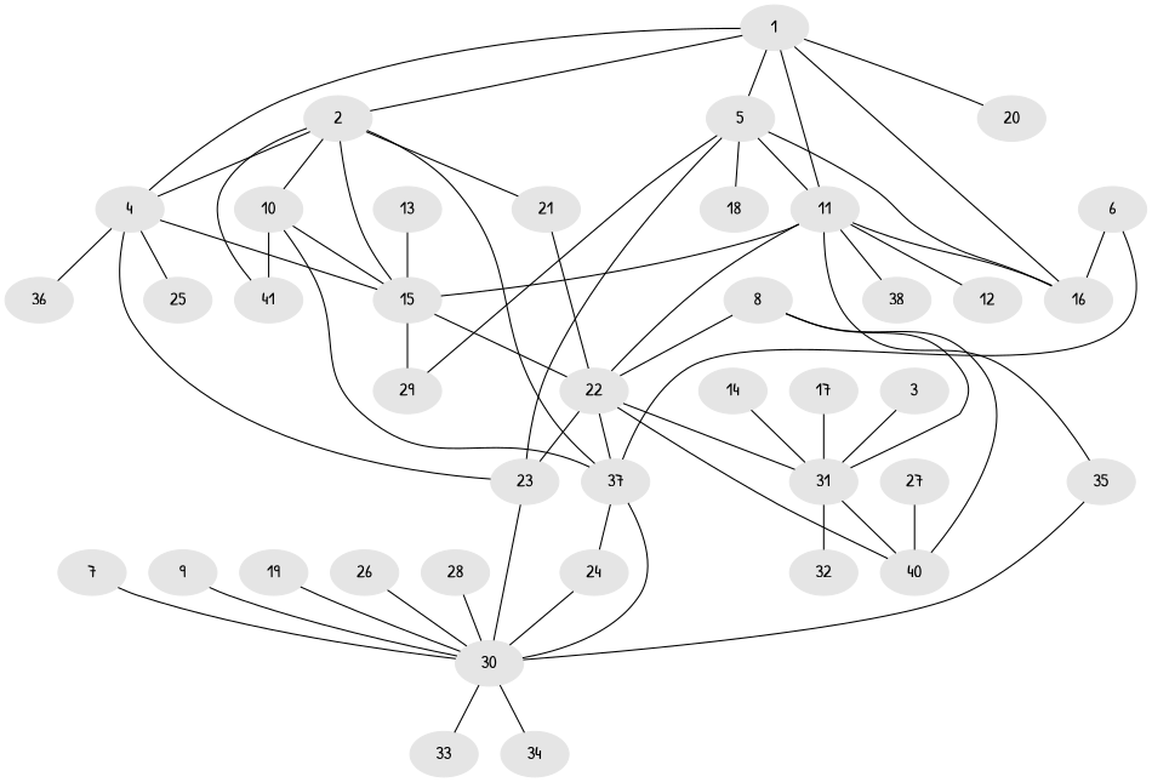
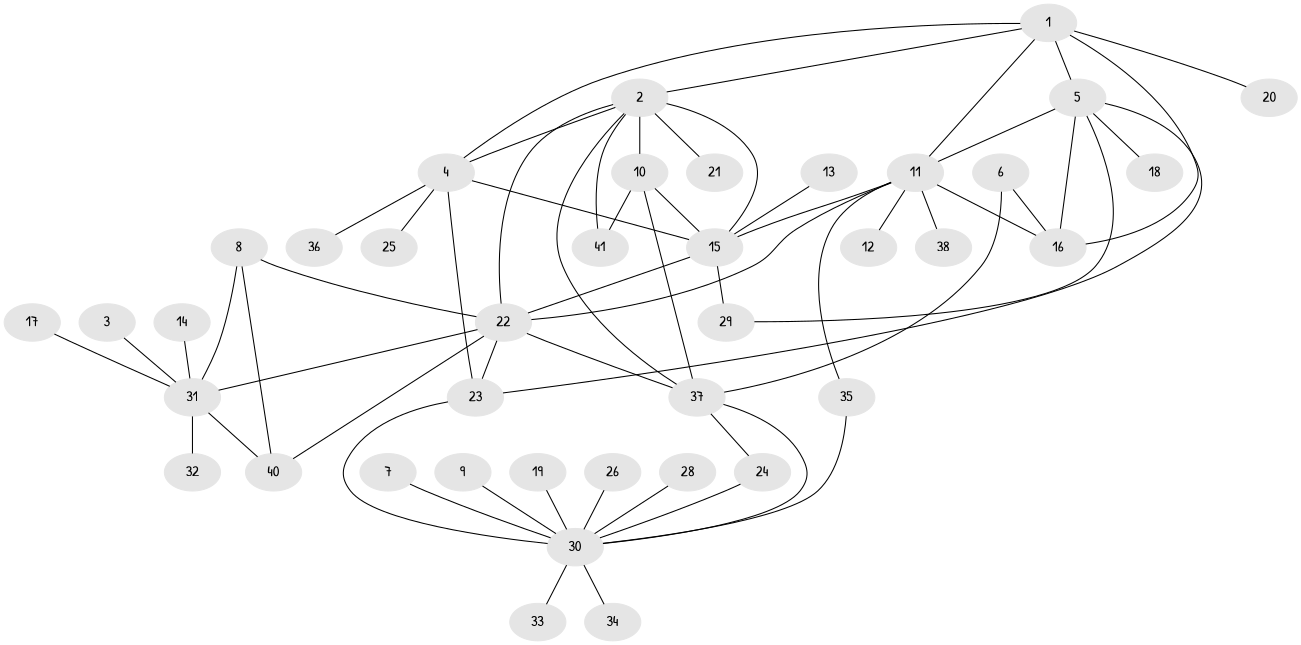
  graph {
    fontname="Patrick Hand"
    node [color=gray90 fontname="Patrick Hand" style=filled]
    edge [fontname="Patrick Hand" weight=1.0]
    1
    2
    4
    5
    11
    16
    20
    10
    15
    21
    22
    37
    41
    23
    25
    36
    18
    29
    12
    35
    38
    31
    40
    24
    3
    32
    30
    6
    7
    33
    34
    8
    9
    13
    14
    17
    19
    26
-   27
    28
    1 -- 2
    1 -- 4
    1 -- 5
    1 -- 11
    1 -- 16
    1 -- 20
    2 -- 4
    2 -- 10
    2 -- 15 [weight=2.0]
    2 -- 21
-   21 -- 22
+   2 -- 22
    2 -- 37
    2 -- 41
    4 -- 15 [weight=2.0]
    4 -- 23
    4 -- 25
    4 -- 36
    5 -- 11
    5 -- 16
    5 -- 23
    5 -- 18
    5 -- 29
    11 -- 16
    11 -- 15
    11 -- 22
    11 -- 12
    11 -- 35
    11 -- 38
    10 -- 15
    10 -- 37
    10 -- 41
    15 -- 22
    15 -- 29
    22 -- 37
    22 -- 23 [weight=2.0]
    22 -- 31
    22 -- 40
    37 -- 24
    23 -- 30 [weight=2.0]
    35 -- 30
    31 -- 40
    31 -- 32
    24 -- 30
    3 -- 31
    30 -- 37
    30 -- 33
    30 -- 34
    6 -- 16
    6 -- 37
    7 -- 30
    8 -- 22
    8 -- 31
    8 -- 40
    9 -- 30
    13 -- 15
    14 -- 31
    17 -- 31
    19 -- 30
    26 -- 30
-   27 -- 40
    28 -- 30
  }
